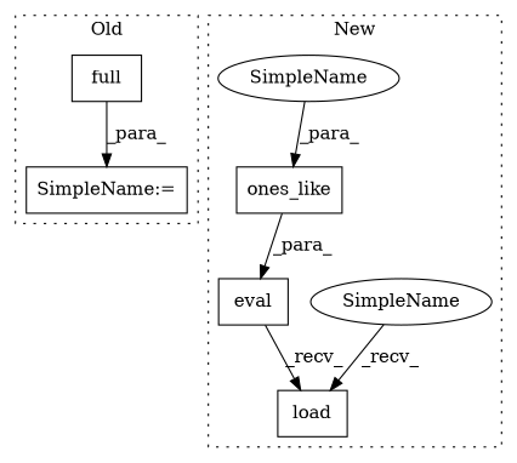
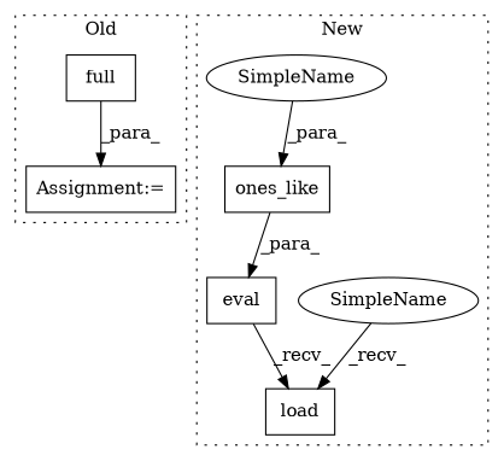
  digraph {
    node [a=32 l="5,1" shape=box]
    n1 [label=full s="4398,4417"]
-   n2 [a=7 l=1 label="SimpleName:=" s=4391]
+   n2 [a=7 l=1 label="Assignment:=" s=4391]
    n3 [label=load s="4524,4568"]
    n4 [l="10,1" label=ones_like s="4540,4560"]
    n5 [l=6 label=eval s=4562]
    n6 [a=42 l=10 label=SimpleName s=4513 shape=ellipse]
    n7 [a=42 l=10 label=SimpleName s=4550 shape=ellipse]
    subgraph cluster_1 {
      label=Old
      style=dotted
      n1
      n2
    }
    subgraph cluster_2 {
      label=New
      style=dotted
      n3
      n4
      n5
      n6
      n7
    }
    n1 -> n2 [label=_para_]
    n4 -> n5 [label=_para_]
    n5 -> n3 [label=_recv_]
    n6 -> n3 [label=_recv_]
    n7 -> n4 [label=_para_]
  }
